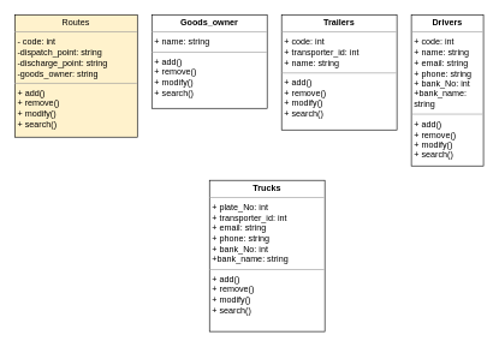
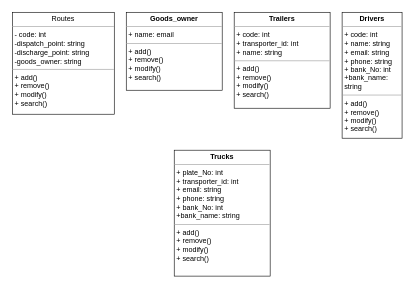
  <mxCell id="0" />
  <mxCell id="1" parent="0" />
- <mxCell id="2" value="&lt;p style=&quot;margin:0px;margin-top:4px;text-align:center;&quot;&gt;Routes&lt;br&gt;&lt;/p&gt;&lt;hr size=&quot;1&quot;&gt;&lt;p style=&quot;margin:0px;margin-left:4px;&quot;&gt;- code: int&lt;/p&gt;&lt;p style=&quot;margin:0px;margin-left:4px;&quot;&gt;-dispatch_point: string&lt;/p&gt;&lt;p style=&quot;margin:0px;margin-left:4px;&quot;&gt;-discharge_point: string&lt;/p&gt;&lt;p style=&quot;margin:0px;margin-left:4px;&quot;&gt;-goods_owner: string&lt;/p&gt;&lt;hr size=&quot;1&quot;&gt;&lt;p style=&quot;margin:0px;margin-left:4px;&quot;&gt;+ add()&lt;/p&gt;&lt;p style=&quot;margin:0px;margin-left:4px;&quot;&gt;+ remove()&lt;/p&gt;&lt;p style=&quot;margin:0px;margin-left:4px;&quot;&gt;+ modify()&lt;/p&gt;&lt;p style=&quot;margin:0px;margin-left:4px;&quot;&gt;+ search()&lt;/p&gt;" style="verticalAlign=top;align=left;overflow=fill;fontSize=12;fontFamily=Helvetica;html=1;whiteSpace=wrap;fillColor=#fff2cc;" vertex="1" parent="1"><mxGeometry x="20" y="20" width="170" height="170" as="geometry" /></mxCell>
- <mxCell id="3" value="&lt;p style=&quot;margin:0px;margin-top:4px;text-align:center;&quot;&gt;&lt;b&gt;Goods_owner&lt;/b&gt;&lt;/p&gt;&lt;hr size=&quot;1&quot;&gt;&lt;p style=&quot;margin:0px;margin-left:4px;&quot;&gt;+ name: string&lt;/p&gt;&lt;hr size=&quot;1&quot;&gt;&lt;p style=&quot;margin:0px;margin-left:4px;&quot;&gt;+ add()&lt;/p&gt;&lt;p style=&quot;margin:0px;margin-left:4px;&quot;&gt;+ remove()&lt;/p&gt;&lt;p style=&quot;margin:0px;margin-left:4px;&quot;&gt;+ modify()&lt;/p&gt;&lt;p style=&quot;margin:0px;margin-left:4px;&quot;&gt;+ search()&lt;/p&gt;" style="verticalAlign=top;align=left;overflow=fill;fontSize=12;fontFamily=Helvetica;html=1;whiteSpace=wrap;" vertex="1" parent="1"><mxGeometry x="210" y="20" width="160" height="130" as="geometry" /></mxCell>
+ <mxCell id="2" value="&lt;p style=&quot;margin:0px;margin-top:4px;text-align:center;&quot;&gt;Routes&lt;br&gt;&lt;/p&gt;&lt;hr size=&quot;1&quot;&gt;&lt;p style=&quot;margin:0px;margin-left:4px;&quot;&gt;- code: int&lt;/p&gt;&lt;p style=&quot;margin:0px;margin-left:4px;&quot;&gt;-dispatch_point: string&lt;/p&gt;&lt;p style=&quot;margin:0px;margin-left:4px;&quot;&gt;-discharge_point: string&lt;/p&gt;&lt;p style=&quot;margin:0px;margin-left:4px;&quot;&gt;-goods_owner: string&lt;/p&gt;&lt;hr size=&quot;1&quot;&gt;&lt;p style=&quot;margin:0px;margin-left:4px;&quot;&gt;+ add()&lt;/p&gt;&lt;p style=&quot;margin:0px;margin-left:4px;&quot;&gt;+ remove()&lt;/p&gt;&lt;p style=&quot;margin:0px;margin-left:4px;&quot;&gt;+ modify()&lt;/p&gt;&lt;p style=&quot;margin:0px;margin-left:4px;&quot;&gt;+ search()&lt;/p&gt;" style="verticalAlign=top;align=left;overflow=fill;fontSize=12;fontFamily=Helvetica;html=1;whiteSpace=wrap;" vertex="1" parent="1"><mxGeometry x="20" y="20" width="170" height="170" as="geometry" /></mxCell>
+ <mxCell id="3" value="&lt;p style=&quot;margin:0px;margin-top:4px;text-align:center;&quot;&gt;&lt;b&gt;Goods_owner&lt;/b&gt;&lt;/p&gt;&lt;hr size=&quot;1&quot;&gt;&lt;p style=&quot;margin:0px;margin-left:4px;&quot;&gt;+ name: email&lt;/p&gt;&lt;hr size=&quot;1&quot;&gt;&lt;p style=&quot;margin:0px;margin-left:4px;&quot;&gt;+ add()&lt;/p&gt;&lt;p style=&quot;margin:0px;margin-left:4px;&quot;&gt;+ remove()&lt;/p&gt;&lt;p style=&quot;margin:0px;margin-left:4px;&quot;&gt;+ modify()&lt;/p&gt;&lt;p style=&quot;margin:0px;margin-left:4px;&quot;&gt;+ search()&lt;/p&gt;" style="verticalAlign=top;align=left;overflow=fill;fontSize=12;fontFamily=Helvetica;html=1;whiteSpace=wrap;" vertex="1" parent="1"><mxGeometry x="210" y="20" width="160" height="130" as="geometry" /></mxCell>
  <mxCell id="4" value="&lt;p style=&quot;margin:0px;margin-top:4px;text-align:center;&quot;&gt;&lt;b&gt;Trailers&lt;/b&gt;&lt;/p&gt;&lt;hr size=&quot;1&quot;&gt;&lt;p style=&quot;margin:0px;margin-left:4px;&quot;&gt;+ code: int&lt;/p&gt;&lt;p style=&quot;margin:0px;margin-left:4px;&quot;&gt;+ transporter_id: int&lt;/p&gt;&lt;p style=&quot;margin:0px;margin-left:4px;&quot;&gt;+ name: string&lt;/p&gt;&lt;hr size=&quot;1&quot;&gt;&lt;p style=&quot;margin:0px;margin-left:4px;&quot;&gt;+ add()&lt;/p&gt;&lt;p style=&quot;margin:0px;margin-left:4px;&quot;&gt;+ remove()&lt;/p&gt;&lt;p style=&quot;margin:0px;margin-left:4px;&quot;&gt;+ modify()&lt;/p&gt;&lt;p style=&quot;margin:0px;margin-left:4px;&quot;&gt;+ search()&lt;/p&gt;" style="verticalAlign=top;align=left;overflow=fill;fontSize=12;fontFamily=Helvetica;html=1;whiteSpace=wrap;" vertex="1" parent="1"><mxGeometry x="390" y="20" width="160" height="160" as="geometry" /></mxCell>
  <mxCell id="5" value="&lt;p style=&quot;margin:0px;margin-top:4px;text-align:center;&quot;&gt;&lt;b&gt;Drivers&lt;/b&gt;&lt;/p&gt;&lt;hr size=&quot;1&quot;&gt;&lt;p style=&quot;margin:0px;margin-left:4px;&quot;&gt;+ code: int&lt;/p&gt;&lt;p style=&quot;margin:0px;margin-left:4px;&quot;&gt;+ name: string&lt;/p&gt;&lt;p style=&quot;margin:0px;margin-left:4px;&quot;&gt;+ email: string&lt;/p&gt;&lt;p style=&quot;margin:0px;margin-left:4px;&quot;&gt;+ phone: string&lt;/p&gt;&lt;p style=&quot;margin:0px;margin-left:4px;&quot;&gt;+ bank_No: int&lt;/p&gt;&lt;p style=&quot;margin:0px;margin-left:4px;&quot;&gt;+bank_name: string&lt;/p&gt;&lt;hr size=&quot;1&quot;&gt;&lt;p style=&quot;border-color: var(--border-color); margin: 0px 0px 0px 4px;&quot;&gt;+ add()&lt;/p&gt;&lt;p style=&quot;border-color: var(--border-color); margin: 0px 0px 0px 4px;&quot;&gt;+ remove()&lt;/p&gt;&lt;p style=&quot;border-color: var(--border-color); margin: 0px 0px 0px 4px;&quot;&gt;+ modify()&lt;/p&gt;&lt;p style=&quot;border-color: var(--border-color); margin: 0px 0px 0px 4px;&quot;&gt;+ search()&lt;/p&gt;" style="verticalAlign=top;align=left;overflow=fill;fontSize=12;fontFamily=Helvetica;html=1;whiteSpace=wrap;" vertex="1" parent="1"><mxGeometry x="570" y="20" width="100" height="210" as="geometry" /></mxCell>
  <mxCell id="6" value="&lt;p style=&quot;margin:0px;margin-top:4px;text-align:center;&quot;&gt;&lt;b&gt;Trucks&lt;/b&gt;&lt;/p&gt;&lt;hr size=&quot;1&quot;&gt;&lt;p style=&quot;margin:0px;margin-left:4px;&quot;&gt;+ plate_No: int&lt;/p&gt;&lt;p style=&quot;margin:0px;margin-left:4px;&quot;&gt;+ transporter_id: int&lt;/p&gt;&lt;p style=&quot;margin:0px;margin-left:4px;&quot;&gt;+ email: string&lt;/p&gt;&lt;p style=&quot;margin:0px;margin-left:4px;&quot;&gt;+ phone: string&lt;/p&gt;&lt;p style=&quot;margin:0px;margin-left:4px;&quot;&gt;+ bank_No: int&lt;/p&gt;&lt;p style=&quot;margin:0px;margin-left:4px;&quot;&gt;+bank_name: string&lt;/p&gt;&lt;hr size=&quot;1&quot;&gt;&lt;p style=&quot;border-color: var(--border-color); margin: 0px 0px 0px 4px;&quot;&gt;+ add()&lt;/p&gt;&lt;p style=&quot;border-color: var(--border-color); margin: 0px 0px 0px 4px;&quot;&gt;+ remove()&lt;/p&gt;&lt;p style=&quot;border-color: var(--border-color); margin: 0px 0px 0px 4px;&quot;&gt;+ modify()&lt;/p&gt;&lt;p style=&quot;border-color: var(--border-color); margin: 0px 0px 0px 4px;&quot;&gt;+ search()&lt;/p&gt;" style="verticalAlign=top;align=left;overflow=fill;fontSize=12;fontFamily=Helvetica;html=1;whiteSpace=wrap;" vertex="1" parent="1"><mxGeometry x="290" y="250" width="160" height="210" as="geometry" /></mxCell>
